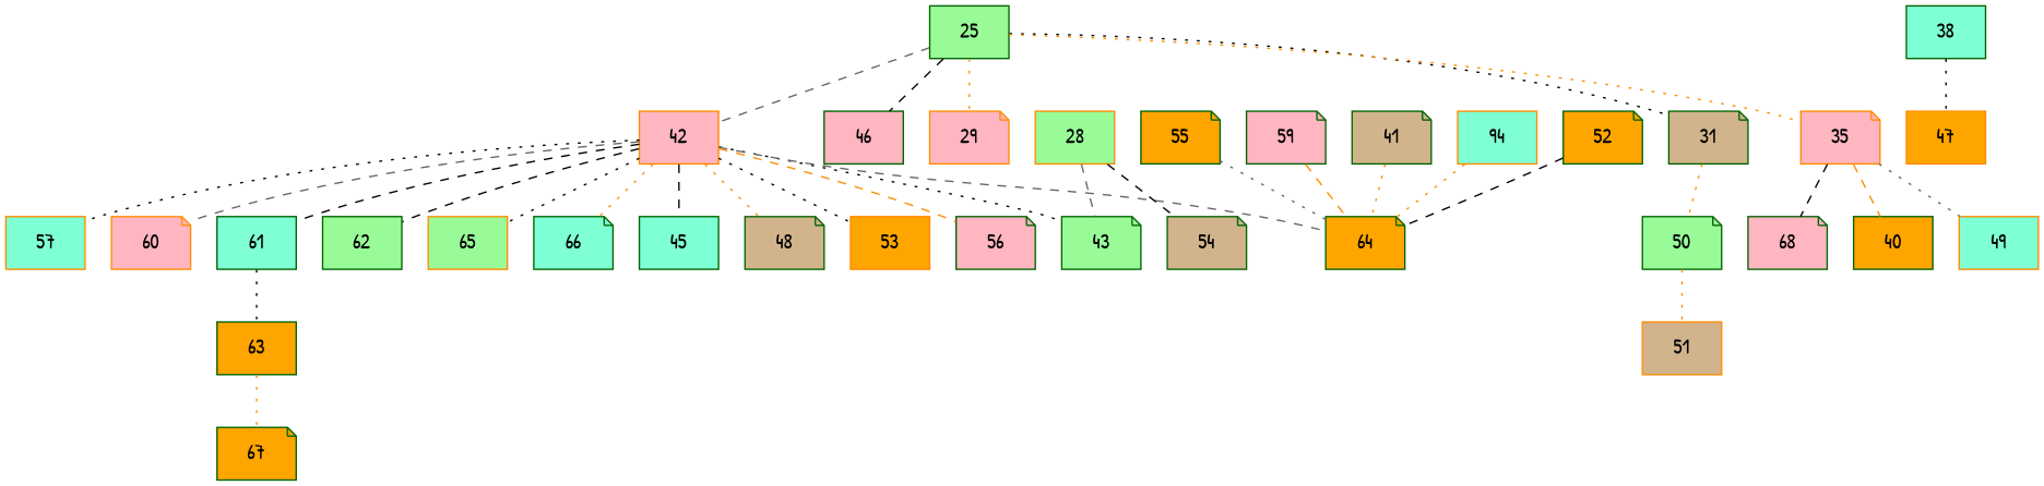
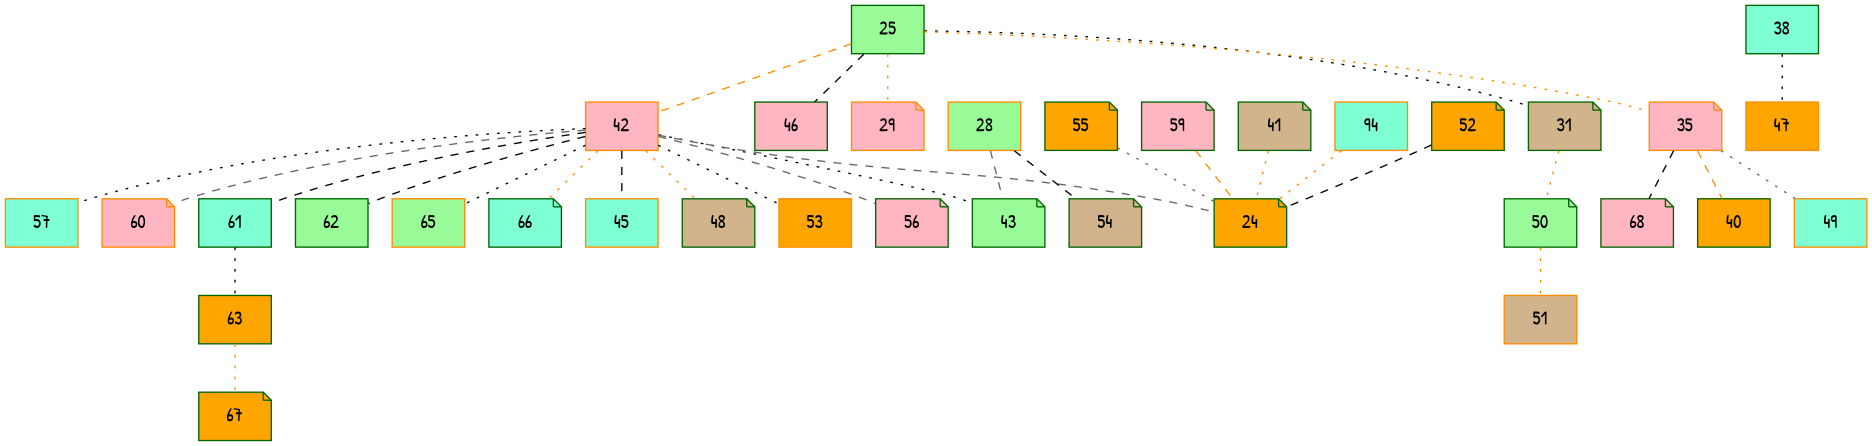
  graph {
    fontname="Patrick Hand"
    node [color=darkgreen fillcolor=lightpink fontname="Patrick Hand" shape=box style=filled]
    edge [color=black fontname="Patrick Hand" style=dotted]
    25 [fillcolor=palegreen super="+7"]
    29 [color=darkorange shape=note]
    31 [fillcolor=tan shape=note]
    35 [color=darkorange shape=note]
    42 [color=darkorange super="+33+39+9+19+22+37+34"]
    46
    50 [fillcolor=palegreen shape=note]
    40 [fillcolor=orange]
    49 [color=darkorange fillcolor=aquamarine]
    68 [shape=note]
    43 [fillcolor=palegreen shape=note super="+18"]
-   64 [fillcolor=orange shape=note super="+58+32+21"]
-   45 [fillcolor=aquamarine]
+   64 [fillcolor=orange shape=note super="+58+32+21" label=24]
+   45 [color=darkorange fillcolor=aquamarine]
    48 [fillcolor=tan shape=note]
    53 [color=darkorange fillcolor=orange]
    56 [shape=note]
    57 [color=darkorange fillcolor=aquamarine]
    60 [color=darkorange shape=note]
    61 [fillcolor=aquamarine]
    62 [fillcolor=palegreen]
    65 [color=darkorange fillcolor=palegreen]
    66 [fillcolor=aquamarine shape=note]
    28 [color=darkorange fillcolor=palegreen]
    54 [fillcolor=tan shape=note]
    51 [color=darkorange fillcolor=tan]
    38 [fillcolor=aquamarine super="+36"]
    47 [color=darkorange fillcolor=orange]
    41 [fillcolor=tan shape=note]
    63 [fillcolor=orange]
    n30 [color=darkorange fillcolor=aquamarine label=94]
    52 [fillcolor=orange shape=note]
    55 [fillcolor=orange shape=note]
    59 [shape=note]
    67 [fillcolor=orange shape=note]
    25 -- 29 [color=darkorange]
    25 -- 31
    25 -- 35 [color=darkorange]
-   25 -- 42 [color=gray40 style=dashed]
+   25 -- 42 [color=darkorange style=dashed]
    25 -- 46 [style=dashed]
    31 -- 50 [color=darkorange]
    35 -- 40 [color=darkorange style=dashed]
    35 -- 49 [color=gray40]
    35 -- 68 [style=dashed]
    42 -- 43
    42 -- 64 [color=gray40 style=dashed]
    42 -- 45 [style=dashed]
    42 -- 48 [color=darkorange]
    42 -- 53
-   42 -- 56 [color=darkorange style=dashed]
+   42 -- 56 [color=gray40 style=dashed]
    42 -- 57
    42 -- 60 [color=gray40 style=dashed]
    42 -- 61 [style=dashed]
    42 -- 62 [style=dashed]
    42 -- 65
    42 -- 66 [color=darkorange]
    50 -- 51 [color=darkorange]
    61 -- 63
    28 -- 43 [color=gray40 style=dashed]
    28 -- 54 [style=dashed]
    38 -- 47
    41 -- 64 [color=darkorange]
    63 -- 67 [color=darkorange]
    n30 -- 64 [color=darkorange]
    52 -- 64 [style=dashed]
    55 -- 64 [color=gray40]
    59 -- 64 [color=darkorange style=dashed]
  }
